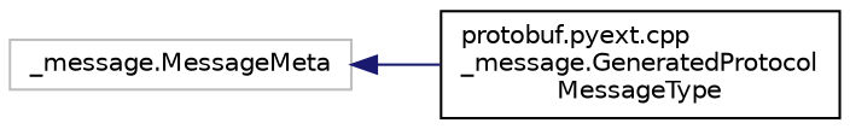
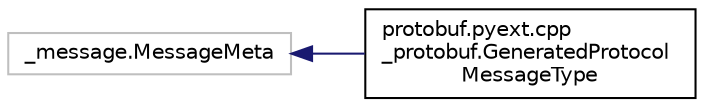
  digraph {
    rankdir=LR
    node [fillcolor=white fontname=Helvetica fontsize=10 shape=record style=filled]
    n1 [color=grey75 height=0.2 label="_message.MessageMeta" width=0.4]
-   n2 [color=black height=0.2 label="protobuf.pyext.cpp\l_message.GeneratedProtocol\lMessageType" width=0.4]
+   n2 [color=black height=0.2 label="protobuf.pyext.cpp\l_protobuf.GeneratedProtocol\lMessageType" width=0.4]
    n1 -> n2 [color=midnightblue dir=back fontname=Helvetica fontsize=10 labelfontname=Helvetica labelfontsize=10 style=solid]
  }
